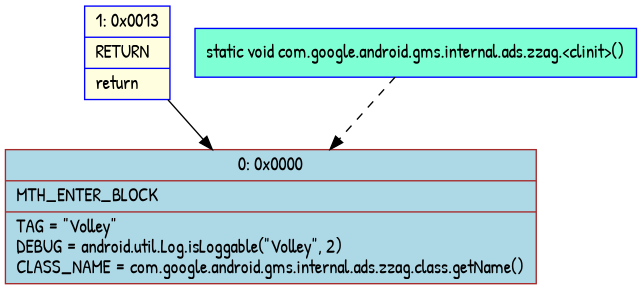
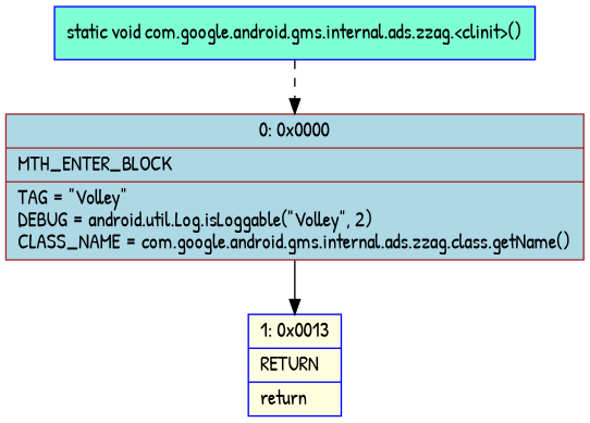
  digraph {
    fontname="Patrick Hand"
    node [shape=record style=filled color=blue fontname="Patrick Hand"]
    edge [fontname="Patrick Hand"]
    n1 [label="{0\:\ 0x0000|MTH_ENTER_BLOCK\l|TAG = \"Volley\"\lDEBUG = android.util.Log.isLoggable(\"Volley\", 2)\lCLASS_NAME = com.google.android.gms.internal.ads.zzag.class.getName()\l}" fillcolor=lightblue color=brown]
    n2 [label="{1\:\ 0x0013|RETURN\l|return\l}" fillcolor=lightyellow]
    n3 [label="{static void com.google.android.gms.internal.ads.zzag.\<clinit\>() }" fillcolor=aquamarine]
-   n2 -> n1 [style=solid]
+   n1 -> n2 [style=solid]
    n3 -> n1 [style=dashed]
  }
